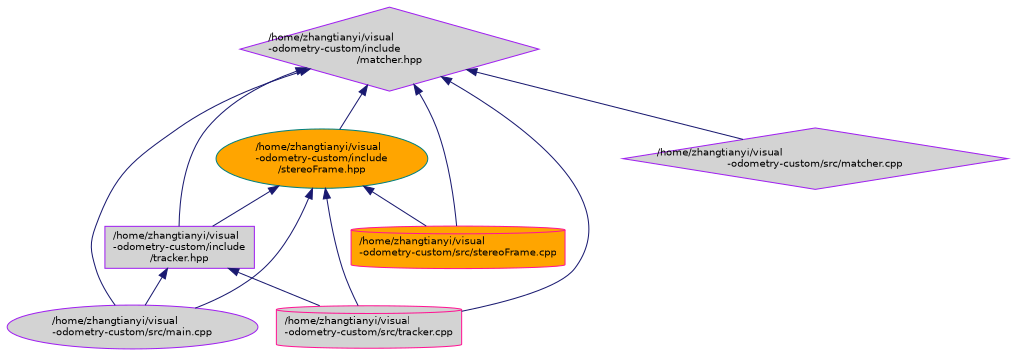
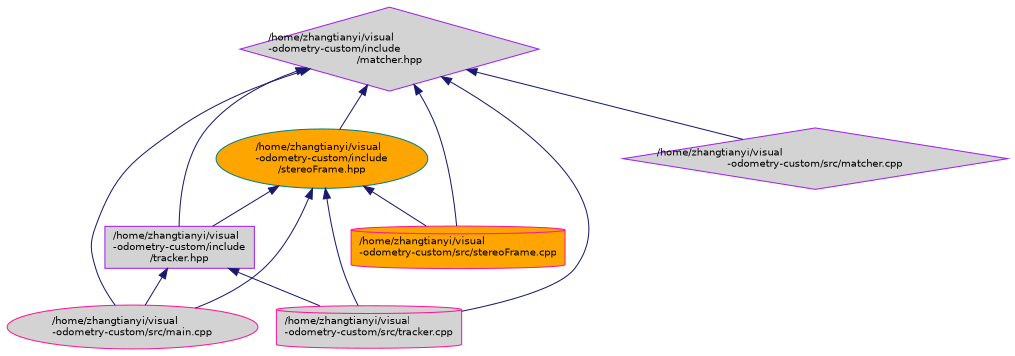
  digraph {
    node [color=purple fillcolor=lightgrey fontname=Helvetica fontsize=10 shape=diamond style=filled]
    edge [color=midnightblue dir=back fontname=Helvetica fontsize=10 labelfontname=Helvetica labelfontsize=10 style=solid]
    n1 [fontcolor=black height=0.2 label="/home/zhangtianyi/visual\l-odometry-custom/include\l/matcher.hpp" width=0.4]
    n2 [color=teal fillcolor=orange height=0.2 label="/home/zhangtianyi/visual\l-odometry-custom/include\l/stereoFrame.hpp" shape=ellipse width=0.4]
    n3 [height=0.2 label="/home/zhangtianyi/visual\l-odometry-custom/include\l/tracker.hpp" shape=box width=0.4]
-   n4 [height=0.2 label="/home/zhangtianyi/visual\l-odometry-custom/src/main.cpp" shape=ellipse width=0.4]
+   n4 [color=deeppink height=0.2 label="/home/zhangtianyi/visual\l-odometry-custom/src/main.cpp" shape=ellipse width=0.4]
    n5 [color=deeppink height=0.2 label="/home/zhangtianyi/visual\l-odometry-custom/src/tracker.cpp" shape=cylinder width=0.4]
    n6 [color=deeppink fillcolor=orange height=0.2 label="/home/zhangtianyi/visual\l-odometry-custom/src/stereoFrame.cpp" shape=cylinder width=0.4]
    n7 [height=0.2 label="/home/zhangtianyi/visual\l-odometry-custom/src/matcher.cpp" width=0.4]
    n1 -> n2
    n1 -> n3
    n1 -> n4
    n1 -> n5
    n1 -> n6
    n1 -> n7
    n2 -> n3
    n2 -> n4
    n2 -> n5
    n2 -> n6
    n3 -> n4
    n3 -> n5
  }
